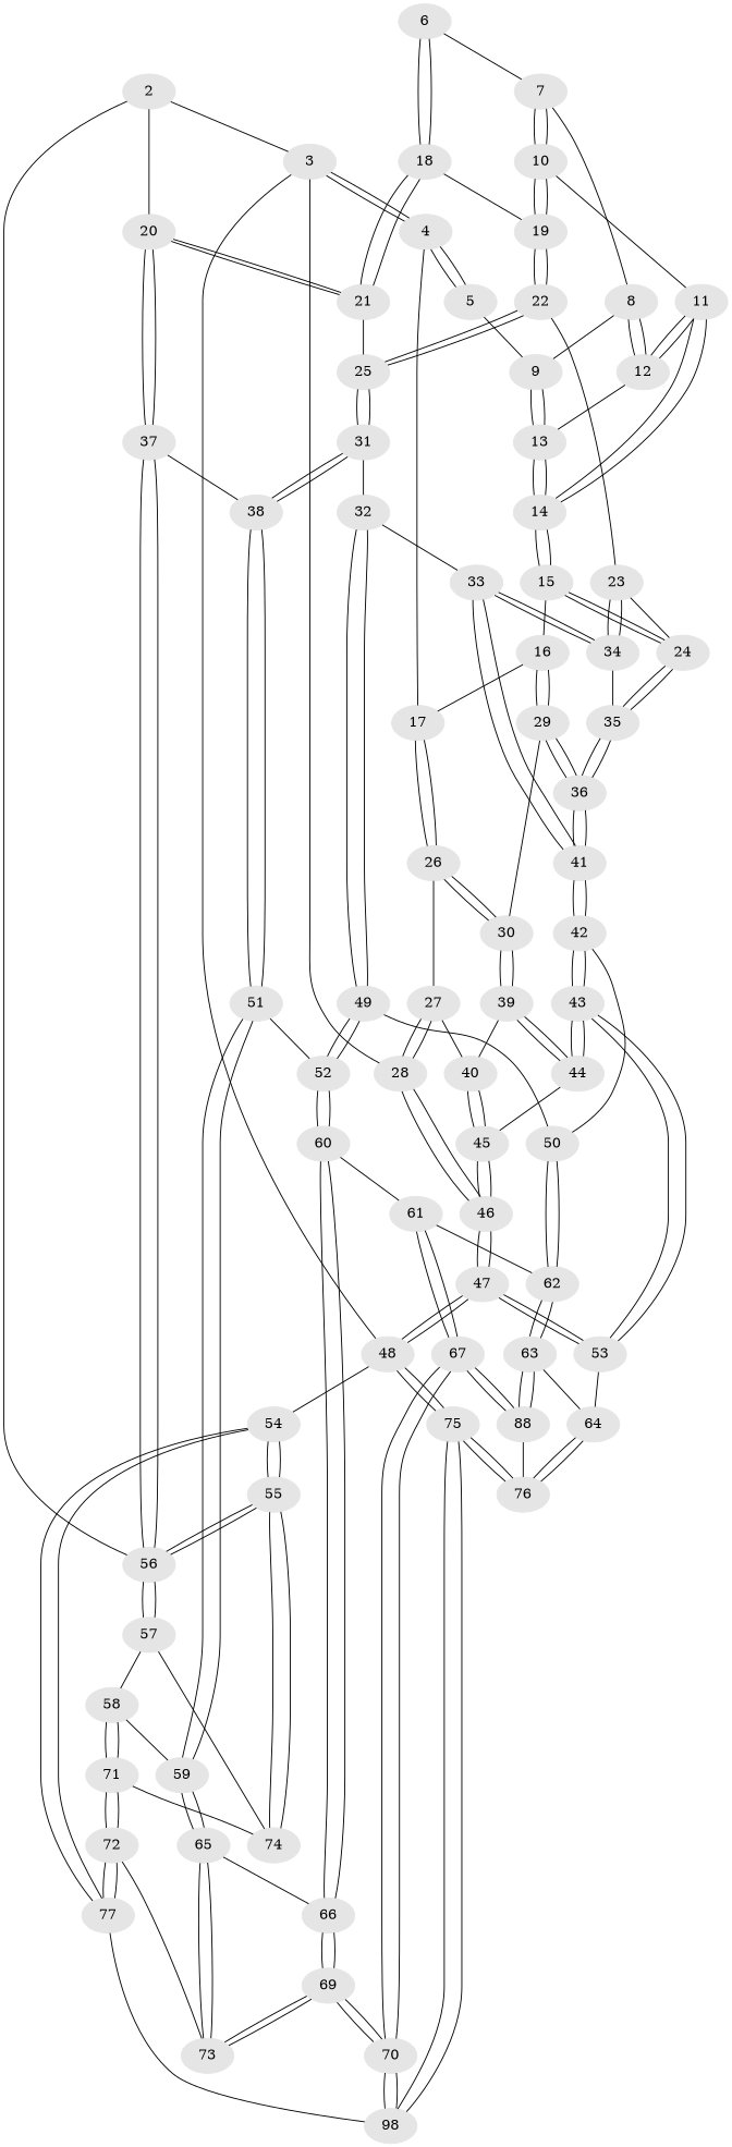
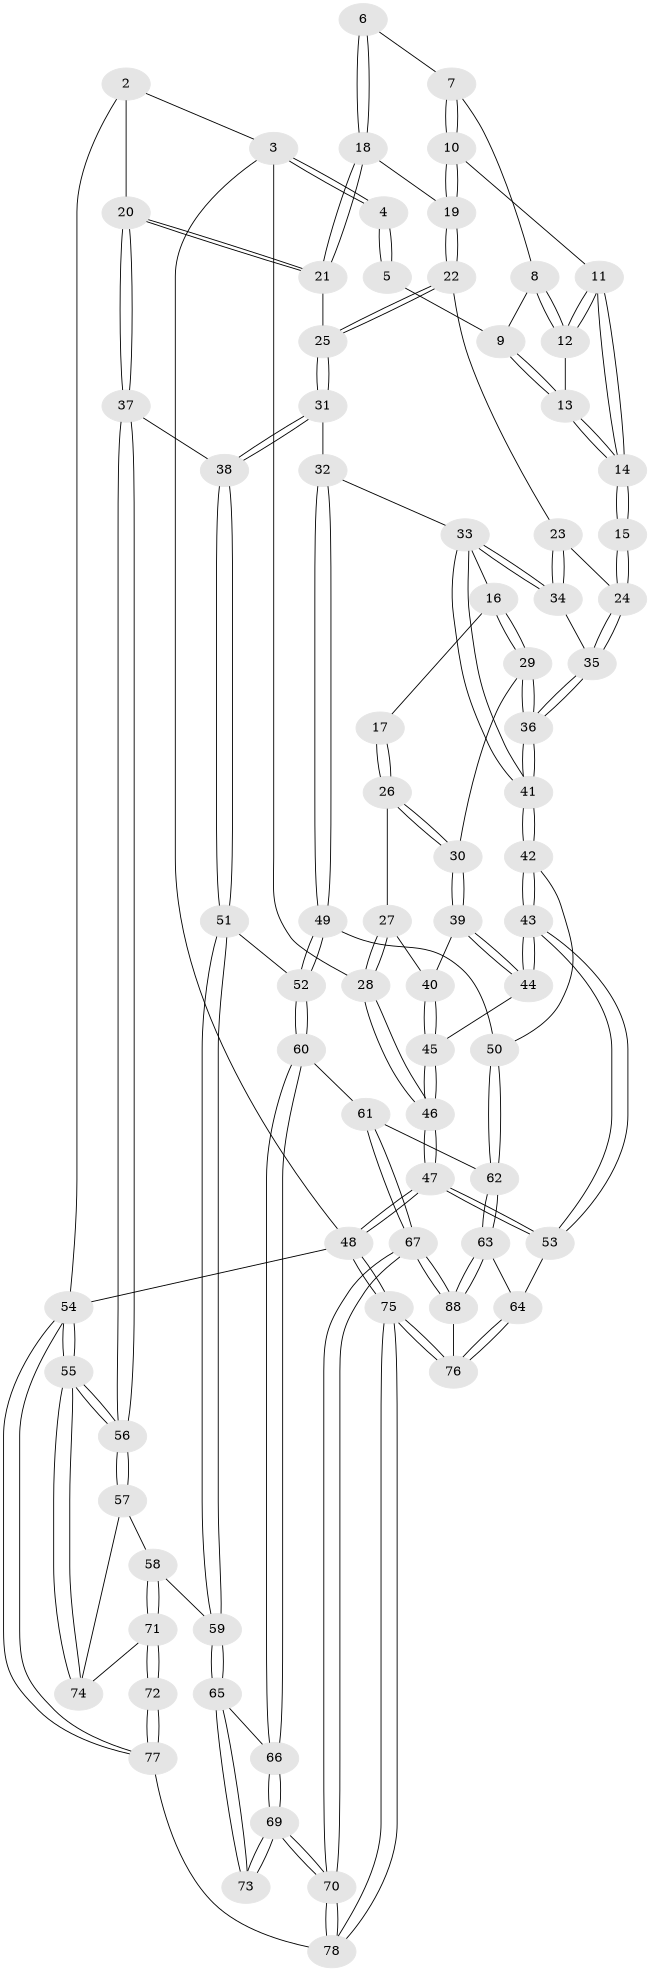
  graph {
    node [color=gray90 style=filled]
    2
    3
    20
    54
    6
    7
    18
    4
    28
    48
    21
    37
    55
    77
    5
    17
    46
    75
    9
    26
    13
    8
    10
    19
    12
    11
    14
    22
    15
    16
    24
    29
    35
    30
    36
    27
    25
    23
    38
    56
    31
    34
    32
    40
    39
    45
    47
    41
    44
    33
    49
    51
    50
    52
    42
    57
    59
    43
    53
    62
    64
    76
-   78 [label=98]
+   78
    60
    63
    65
    61
    66
    74
    58
    71
    72
    73
    67
    69
    n76 [label=88]
    70
    2 -- 3
    2 -- 20
-   2 -- 56
+   2 -- 54
    3 -- 4
    3 -- 4
    3 -- 28
    3 -- 48
    20 -- 21
    20 -- 21
    20 -- 37
    20 -- 37
    54 -- 55
    54 -- 55
    54 -- 77
    54 -- 77
    6 -- 7
    6 -- 18
    6 -- 18
    7 -- 8
    7 -- 10
    7 -- 10
    18 -- 21
    18 -- 21
    18 -- 19
    4 -- 5
    4 -- 5
-   4 -- 17
    28 -- 46
    28 -- 46
    48 -- 54
    48 -- 75
    48 -- 75
    21 -- 25
    37 -- 38
    37 -- 56
    37 -- 56
    55 -- 56
    55 -- 56
    55 -- 74
    55 -- 74
    77 -- 78
    5 -- 9
    17 -- 26
    17 -- 26
    46 -- 47
    46 -- 47
    75 -- 76
    75 -- 76
    75 -- 78
    75 -- 78
    9 -- 13
    9 -- 13
    26 -- 30
    26 -- 30
    26 -- 27
    13 -- 14
    13 -- 14
    8 -- 9
    8 -- 12
    8 -- 12
    10 -- 19
    10 -- 19
    10 -- 11
    19 -- 22
    19 -- 22
    12 -- 13
    11 -- 12
    11 -- 12
    11 -- 14
    11 -- 14
    14 -- 15
    14 -- 15
    22 -- 25
    22 -- 25
    22 -- 23
-   15 -- 16
+   33 -- 16
    15 -- 24
    15 -- 24
    16 -- 17
    16 -- 29
    16 -- 29
    24 -- 35
    24 -- 35
    29 -- 30
    29 -- 36
    29 -- 36
    35 -- 36
    35 -- 36
    30 -- 39
    30 -- 39
    36 -- 41
    36 -- 41
    27 -- 28
    27 -- 28
    27 -- 40
    25 -- 31
    25 -- 31
    23 -- 24
    23 -- 34
    23 -- 34
    38 -- 51
    38 -- 51
    56 -- 57
    56 -- 57
    31 -- 38
    31 -- 38
    31 -- 32
    34 -- 35
    32 -- 33
    32 -- 49
    32 -- 49
    40 -- 45
    40 -- 45
    39 -- 40
    39 -- 44
    39 -- 44
    45 -- 46
    45 -- 46
    47 -- 48
    47 -- 48
    47 -- 53
    47 -- 53
    41 -- 42
    41 -- 42
    44 -- 45
    33 -- 34
    33 -- 34
    33 -- 41
    33 -- 41
    49 -- 50
    49 -- 52
    49 -- 52
    51 -- 52
    51 -- 59
    51 -- 59
    50 -- 62
    50 -- 62
    52 -- 60
    52 -- 60
    42 -- 50
    42 -- 43
    42 -- 43
    57 -- 74
    57 -- 58
    59 -- 65
    59 -- 65
    43 -- 44
    43 -- 44
    43 -- 53
    43 -- 53
    53 -- 64
    62 -- 63
    62 -- 63
    64 -- 76
    64 -- 76
    60 -- 61
    60 -- 66
    60 -- 66
    63 -- 64
    63 -- n76
    63 -- n76
    65 -- 66
    65 -- 73
    65 -- 73
    61 -- 62
    61 -- 67
    61 -- 67
    66 -- 69
    66 -- 69
    58 -- 59
    58 -- 71
    58 -- 71
    71 -- 74
    71 -- 72
    71 -- 72
    72 -- 77
    72 -- 77
-   72 -- 73
    67 -- n76
    67 -- n76
    67 -- 70
    67 -- 70
    69 -- 73
    69 -- 73
    69 -- 70
    69 -- 70
    n76 -- 76
    70 -- 78
    70 -- 78
  }
